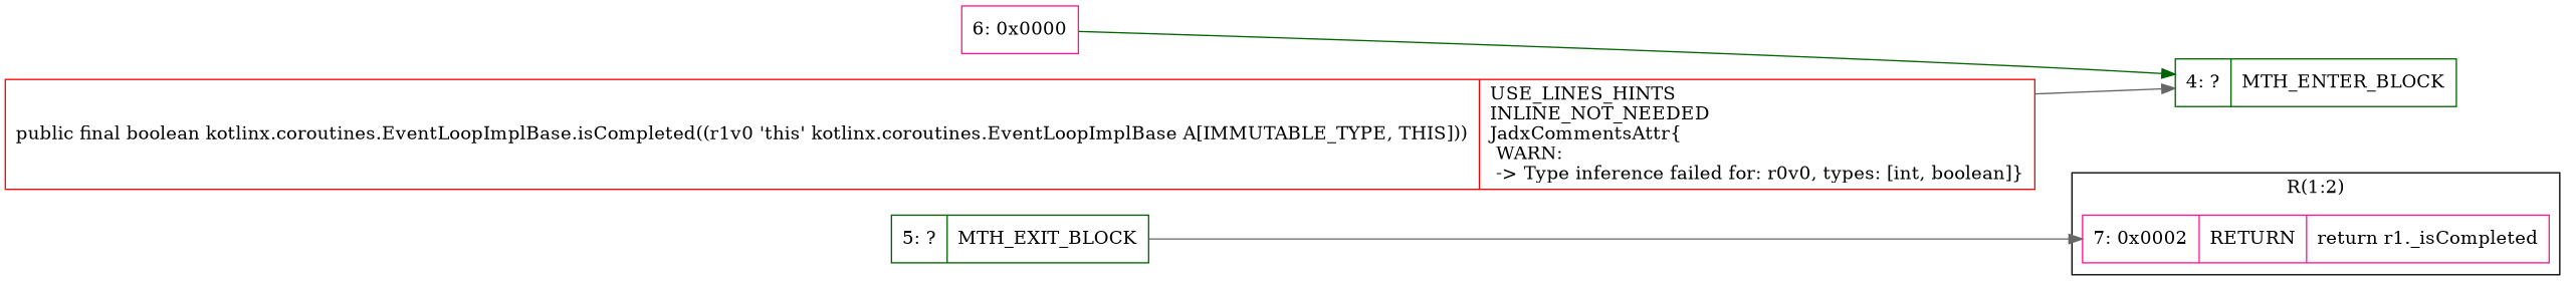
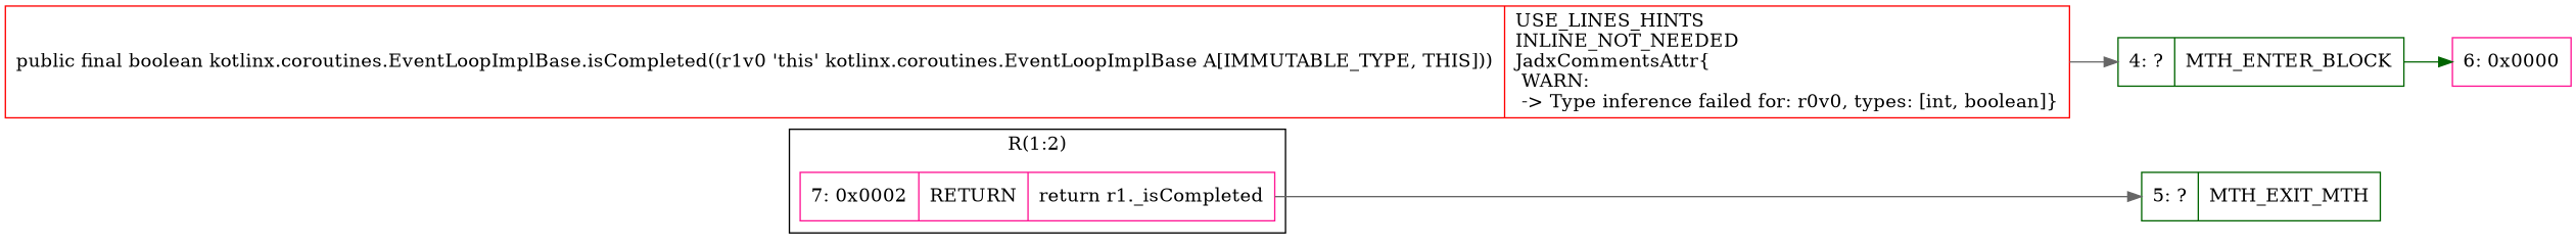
  digraph {
    rankdir=LR
    node [color=deeppink shape=record]
    edge [color=gray40]
    n1 [label="{7\:\ 0x0002|RETURN\l|return r1._isCompleted\l}"]
-   n2 [color=darkgreen label="{5\:\ ?|MTH_EXIT_BLOCK\l}"]
+   n2 [color=darkgreen label="{5\:\ ?|MTH_EXIT_MTH\l}"]
    n3 [color=darkgreen label="{4\:\ ?|MTH_ENTER_BLOCK\l}"]
    n4 [label="{6\:\ 0x0000}"]
    n5 [color=red label="{public final boolean kotlinx.coroutines.EventLoopImplBase.isCompleted((r1v0 'this' kotlinx.coroutines.EventLoopImplBase A[IMMUTABLE_TYPE, THIS]))  | USE_LINES_HINTS\lINLINE_NOT_NEEDED\lJadxCommentsAttr\{\l WARN: \l \-\> Type inference failed for: r0v0, types: [int, boolean]\}\l}"]
    subgraph cluster_1 {
      label="R(1:2)"
      n1
    }
-   n2 -> n1
-   n4 -> n3 [color=darkgreen]
+   n1 -> n2
+   n3 -> n4 [color=darkgreen]
    n5 -> n3
  }
